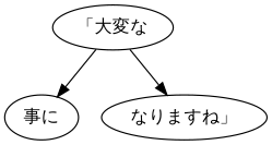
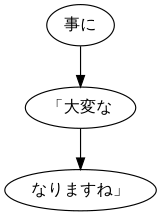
  digraph {
    n1 [label="「大変な"]
    n2 [label="事に"]
    n3 [label="なりますね」"]
-   n1 -> n2
+   n2 -> n1
    n1 -> n3
  }
